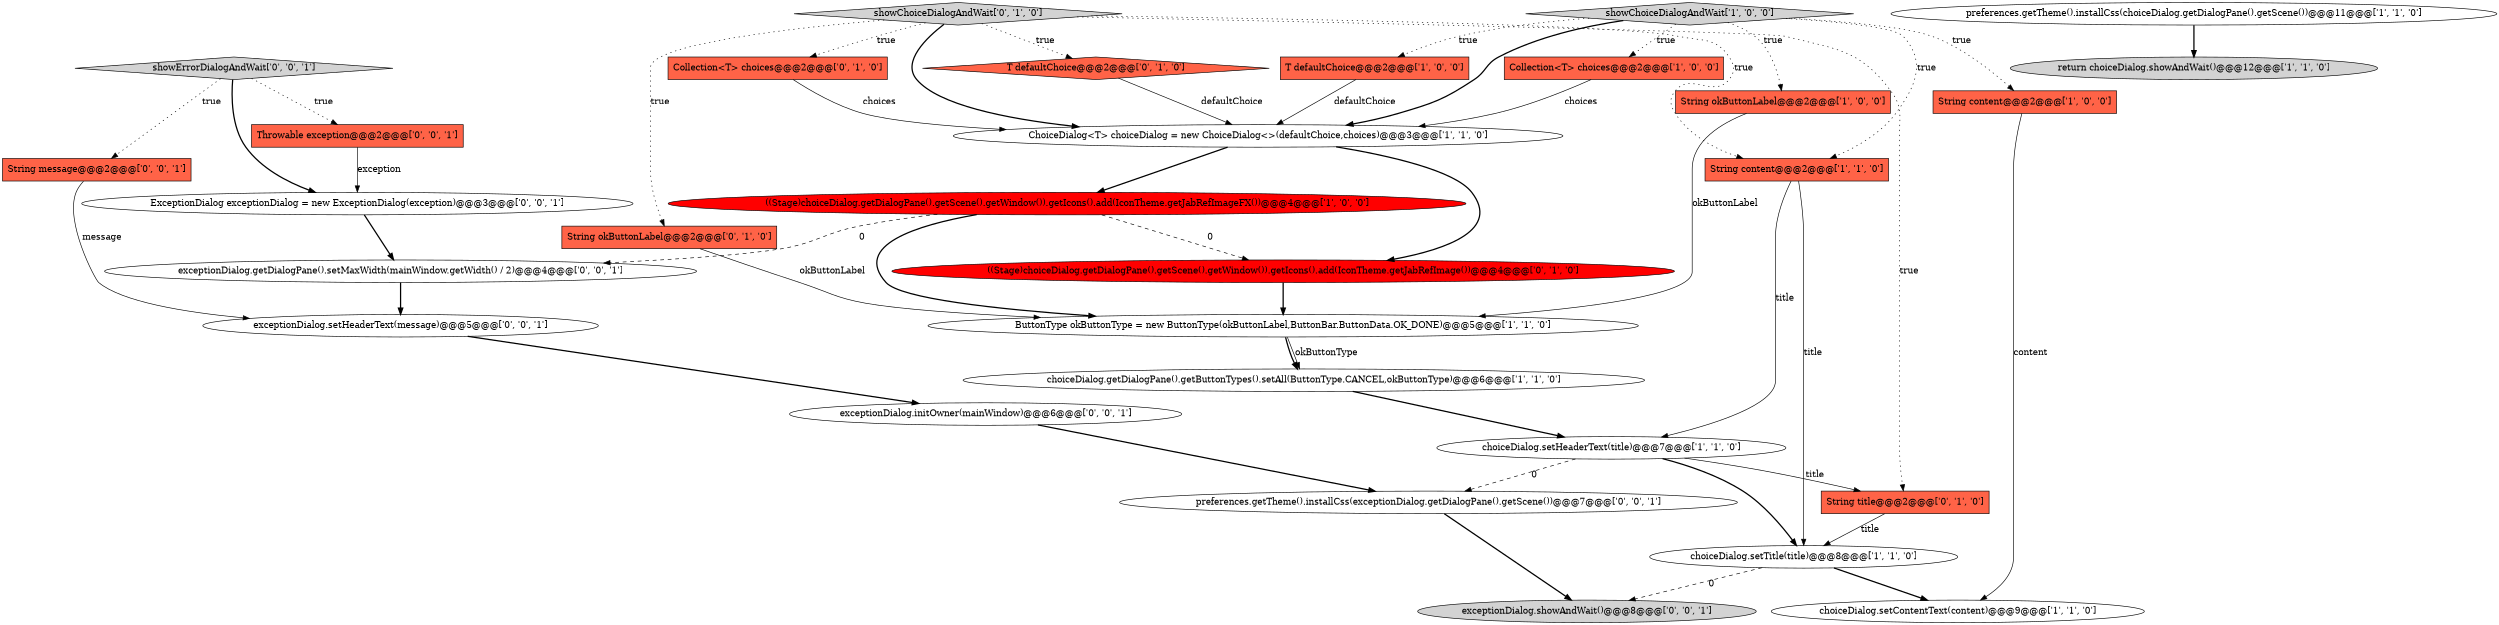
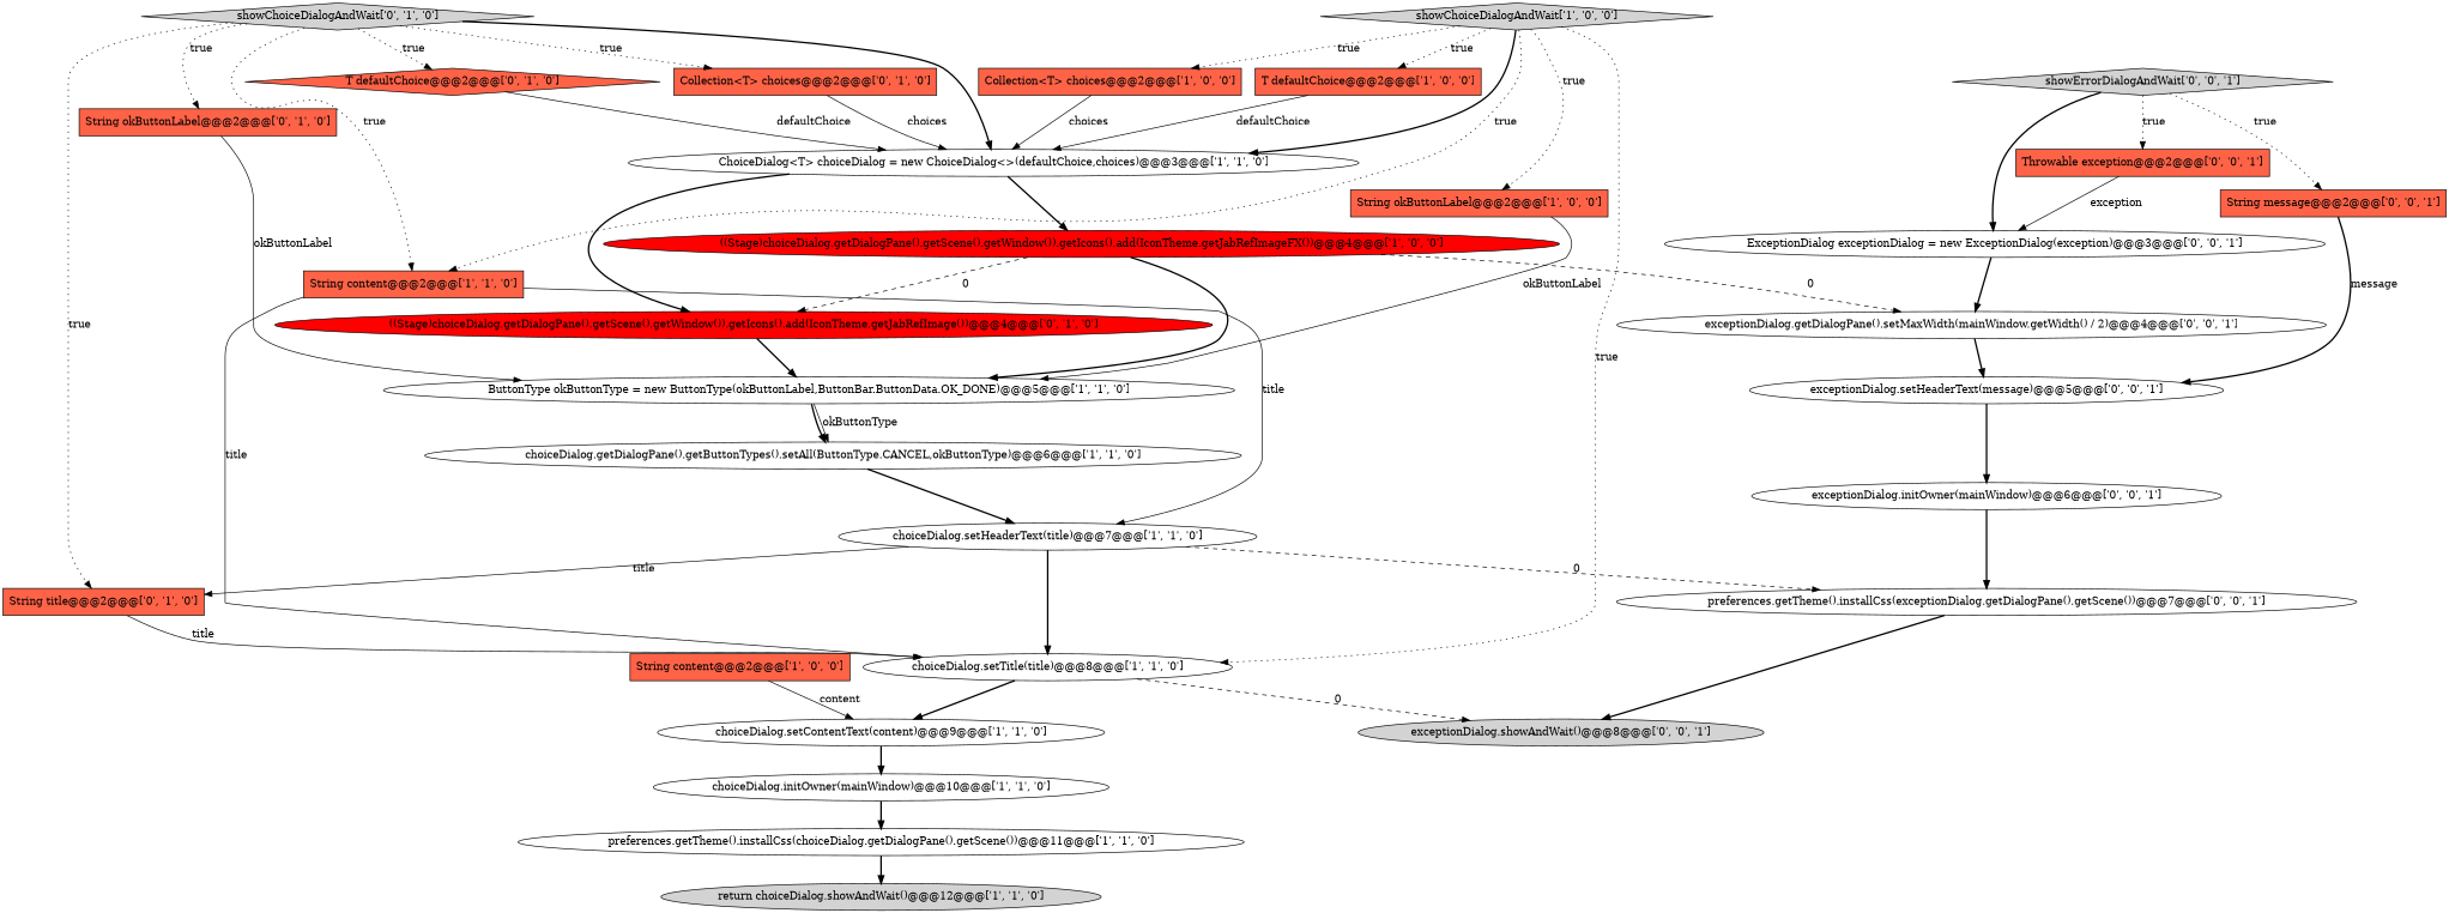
  digraph {
    node [fillcolor=white shape=ellipse style=filled]
    edge [style=bold]
    n1 [label="exceptionDialog.initOwner(mainWindow)@@@6@@@['0', '0', '1']"]
    n2 [label="preferences.getTheme().installCss(exceptionDialog.getDialogPane().getScene())@@@7@@@['0', '0', '1']"]
    n3 [fillcolor=lightgray label="exceptionDialog.showAndWait()@@@8@@@['0', '0', '1']"]
    n4 [fillcolor=tomato label="T defaultChoice@@@2@@@['1', '0', '0']" shape=box]
    n5 [label="ChoiceDialog<T> choiceDialog = new ChoiceDialog<>(defaultChoice,choices)@@@3@@@['1', '1', '0']"]
    n6 [fillcolor=red label="((Stage)choiceDialog.getDialogPane().getScene().getWindow()).getIcons().add(IconTheme.getJabRefImage())@@@4@@@['0', '1', '0']"]
    n7 [fillcolor=red label="((Stage)choiceDialog.getDialogPane().getScene().getWindow()).getIcons().add(IconTheme.getJabRefImageFX())@@@4@@@['1', '0', '0']"]
    n8 [fillcolor=tomato label="T defaultChoice@@@2@@@['0', '1', '0']" shape=diamond]
    n9 [label="preferences.getTheme().installCss(choiceDialog.getDialogPane().getScene())@@@11@@@['1', '1', '0']"]
    n10 [fillcolor=lightgray label="return choiceDialog.showAndWait()@@@12@@@['1', '1', '0']"]
    n11 [fillcolor=tomato label="Collection<T> choices@@@2@@@['1', '0', '0']" shape=box]
    n12 [label="ExceptionDialog exceptionDialog = new ExceptionDialog(exception)@@@3@@@['0', '0', '1']"]
    n13 [label="exceptionDialog.getDialogPane().setMaxWidth(mainWindow.getWidth() / 2)@@@4@@@['0', '0', '1']"]
    n14 [label="exceptionDialog.setHeaderText(message)@@@5@@@['0', '0', '1']"]
    n15 [label="ButtonType okButtonType = new ButtonType(okButtonLabel,ButtonBar.ButtonData.OK_DONE)@@@5@@@['1', '1', '0']"]
    n16 [label="choiceDialog.getDialogPane().getButtonTypes().setAll(ButtonType.CANCEL,okButtonType)@@@6@@@['1', '1', '0']"]
    n17 [fillcolor=tomato label="Collection<T> choices@@@2@@@['0', '1', '0']" shape=box]
    n18 [label="choiceDialog.setHeaderText(title)@@@7@@@['1', '1', '0']"]
    n19 [fillcolor=tomato label="String content@@@2@@@['1', '1', '0']" shape=box]
    n20 [label="choiceDialog.setTitle(title)@@@8@@@['1', '1', '0']"]
    n21 [label="choiceDialog.setContentText(content)@@@9@@@['1', '1', '0']"]
+   n22 [label="choiceDialog.initOwner(mainWindow)@@@10@@@['1', '1', '0']"]
    n23 [fillcolor=tomato label="String title@@@2@@@['0', '1', '0']" shape=box]
    n24 [fillcolor=tomato label="Throwable exception@@@2@@@['0', '0', '1']" shape=box]
    n25 [fillcolor=tomato label="String okButtonLabel@@@2@@@['0', '1', '0']" shape=box]
    n26 [fillcolor=tomato label="String okButtonLabel@@@2@@@['1', '0', '0']" shape=box]
    n27 [fillcolor=tomato label="String message@@@2@@@['0', '0', '1']" shape=box]
    n28 [fillcolor=lightgray label="showChoiceDialogAndWait['1', '0', '0']" shape=diamond]
    n29 [fillcolor=tomato label="String content@@@2@@@['1', '0', '0']" shape=box]
    n30 [fillcolor=lightgray label="showChoiceDialogAndWait['0', '1', '0']" shape=diamond]
    n31 [fillcolor=lightgray label="showErrorDialogAndWait['0', '0', '1']" shape=diamond]
    n1 -> n2
    n2 -> n3
    n4 -> n5 [label=defaultChoice style=solid]
    n5 -> n6
    n5 -> n7
    n6 -> n15
    n7 -> n6 [label=0 style=dashed]
    n7 -> n13 [label=0 style=dashed]
    n7 -> n15
    n8 -> n5 [label=defaultChoice style=solid]
    n9 -> n10
    n11 -> n5 [label=choices style=solid]
    n12 -> n13
    n13 -> n14
    n14 -> n1
    n15 -> n16
    n15 -> n16 [label=okButtonType style=solid]
    n16 -> n18
    n17 -> n5 [label=choices style=solid]
    n18 -> n2 [label=0 style=dashed]
    n18 -> n20
    n18 -> n23 [label=title style=solid]
    n19 -> n18 [label=title style=solid]
    n19 -> n20 [label=title style=solid]
    n20 -> n3 [label=0 style=dashed]
    n20 -> n21
+   n21 -> n22
+   n22 -> n9
    n23 -> n20 [label=title style=solid]
    n24 -> n12 [label=exception style=solid]
    n25 -> n15 [label=okButtonLabel style=solid]
    n26 -> n15 [label=okButtonLabel style=solid]
-   n27 -> n14 [label=message style=solid]
+   n27 -> n14 [label=message]
    n28 -> n4 [label=true style=dotted]
    n28 -> n5
    n28 -> n11 [label=true style=dotted]
    n28 -> n19 [label=true style=dotted]
    n28 -> n26 [label=true style=dotted]
-   n28 -> n29 [label=true style=dotted]
+   n28 -> n20 [label=true style=dotted]
    n29 -> n21 [label=content style=solid]
    n30 -> n5
    n30 -> n8 [label=true style=dotted]
    n30 -> n17 [label=true style=dotted]
    n30 -> n19 [label=true style=dotted]
    n30 -> n23 [label=true style=dotted]
    n30 -> n25 [label=true style=dotted]
    n31 -> n12
    n31 -> n24 [label=true style=dotted]
    n31 -> n27 [label=true style=dotted]
  }
